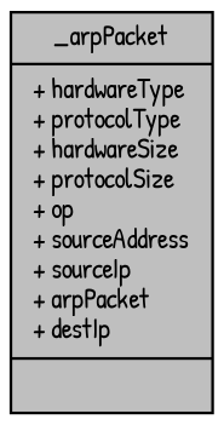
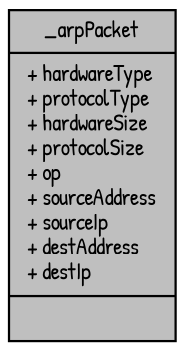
  digraph {
    fontname="Patrick Hand"
-   n1 [color=black fillcolor=grey75 fontcolor=black fontname="Patrick Hand" fontsize=10 height=0.2 label="{_arpPacket\n|+ hardwareType\l+ protocolType\l+ hardwareSize\l+ protocolSize\l+ op\l+ sourceAddress\l+ sourceIp\l+ arpPacket\l+ destIp\l|}" shape=record style=filled width=0.4]
+   n1 [color=black fillcolor=grey75 fontcolor=black fontname="Patrick Hand" fontsize=10 height=0.2 label="{_arpPacket\n|+ hardwareType\l+ protocolType\l+ hardwareSize\l+ protocolSize\l+ op\l+ sourceAddress\l+ sourceIp\l+ destAddress\l+ destIp\l|}" shape=record style=filled width=0.4]
  }
